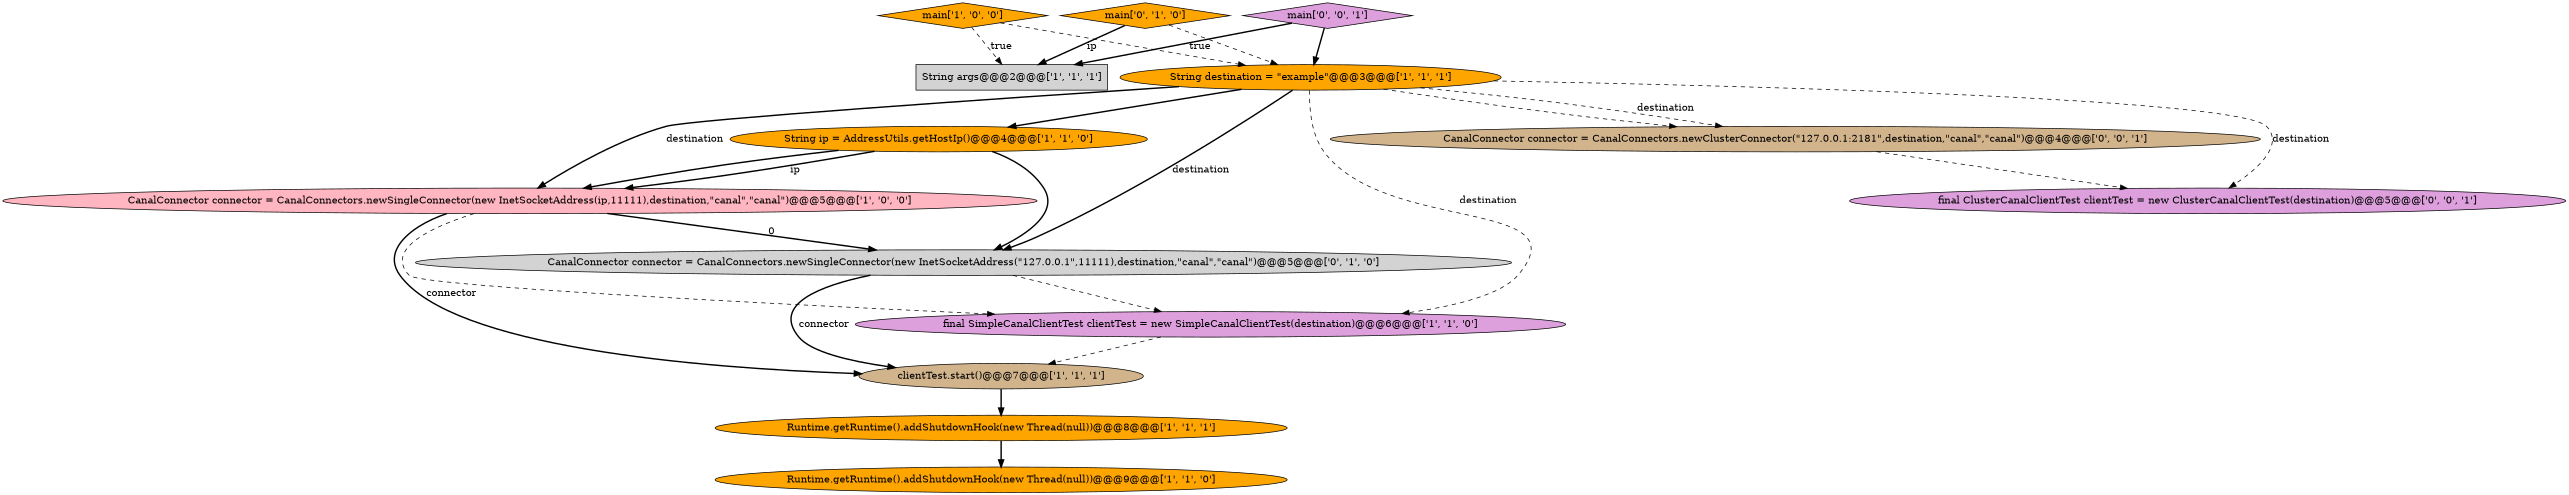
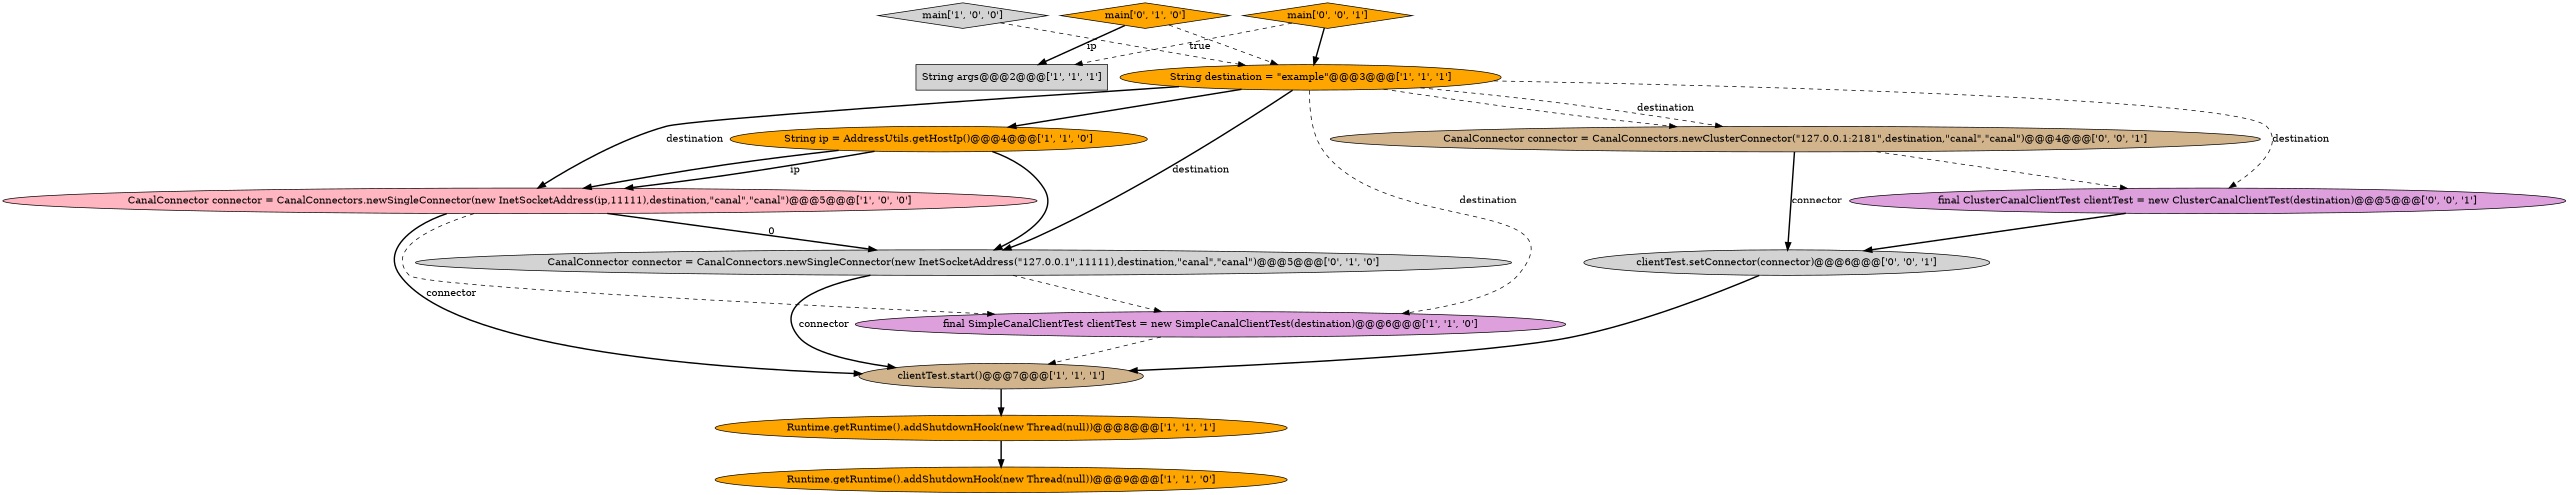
  digraph {
    node [fillcolor=orange shape=ellipse style=filled]
    edge [style=bold]
    n1 [fillcolor=lightgrey label="CanalConnector connector = CanalConnectors.newSingleConnector(new InetSocketAddress(\"127.0.0.1\",11111),destination,\"canal\",\"canal\")@@@5@@@['0', '1', '0']"]
    n2 [fillcolor=tan label="clientTest.start()@@@7@@@['1', '1', '1']"]
    n3 [fillcolor=plum label="final SimpleCanalClientTest clientTest = new SimpleCanalClientTest(destination)@@@6@@@['1', '1', '0']"]
    n4 [label="Runtime.getRuntime().addShutdownHook(new Thread(null))@@@8@@@['1', '1', '1']"]
    n5 [label="String ip = AddressUtils.getHostIp()@@@4@@@['1', '1', '0']"]
    n6 [fillcolor=lightpink label="CanalConnector connector = CanalConnectors.newSingleConnector(new InetSocketAddress(ip,11111),destination,\"canal\",\"canal\")@@@5@@@['1', '0', '0']"]
+   n7 [fillcolor=lightgrey label="clientTest.setConnector(connector)@@@6@@@['0', '0', '1']"]
    n8 [label="Runtime.getRuntime().addShutdownHook(new Thread(null))@@@9@@@['1', '1', '0']"]
-   n9 [label="main['1', '0', '0']" shape=diamond]
+   n9 [fillcolor=lightgrey label="main['1', '0', '0']" shape=diamond]
    n10 [label="String destination = \"example\"@@@3@@@['1', '1', '1']"]
    n11 [fillcolor=lightgrey label="String args@@@2@@@['1', '1', '1']" shape=box]
    n12 [fillcolor=tan label="CanalConnector connector = CanalConnectors.newClusterConnector(\"127.0.0.1:2181\",destination,\"canal\",\"canal\")@@@4@@@['0', '0', '1']"]
    n13 [fillcolor=plum label="final ClusterCanalClientTest clientTest = new ClusterCanalClientTest(destination)@@@5@@@['0', '0', '1']"]
-   n14 [fillcolor=plum label="main['0', '0', '1']" shape=diamond]
+   n14 [label="main['0', '0', '1']" shape=diamond]
    n15 [label="main['0', '1', '0']" shape=diamond]
    n1 -> n2 [label=connector]
    n1 -> n3 [style=dashed]
    n2 -> n4
    n3 -> n2 [style=dashed]
    n4 -> n8
    n5 -> n1
    n5 -> n6 [label=ip]
    n5 -> n6
    n6 -> n1 [label=0]
    n6 -> n2 [label=connector]
    n6 -> n3 [style=dashed]
+   n7 -> n2
    n9 -> n10 [style=dashed]
-   n9 -> n11 [label=true style=dashed]
    n10 -> n1 [label=destination]
    n10 -> n3 [label=destination style=dashed]
    n10 -> n5
    n10 -> n6 [label=destination]
    n10 -> n12 [label=destination style=dashed]
    n10 -> n12 [style=dashed]
    n10 -> n13 [label=destination style=dashed]
+   n12 -> n7 [label=connector]
    n12 -> n13 [style=dashed]
+   n13 -> n7
    n14 -> n10
-   n14 -> n11 [label=true]
+   n14 -> n11 [label=true style=dashed]
    n15 -> n10 [style=dashed]
    n15 -> n11 [label=ip]
  }
